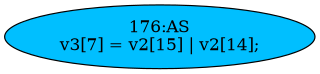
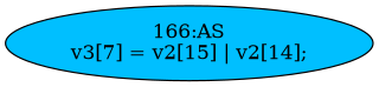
  strict digraph {
-   n1 [ast="<pyverilog.vparser.ast.Assign object at 0x7fee23010d50>" def_var="['v3']" fillcolor=deepskyblue label="176:AS\nv3[7] = v2[15] | v2[14];" statements="[]" style=filled typ=Assign use_var="['v2', 'v2']"]
+   n1 [ast="<pyverilog.vparser.ast.Assign object at 0x7fee23010d50>" def_var="['v3']" fillcolor=deepskyblue label="166:AS\nv3[7] = v2[15] | v2[14];" statements="[]" style=filled typ=Assign use_var="['v2', 'v2']"]
  }
